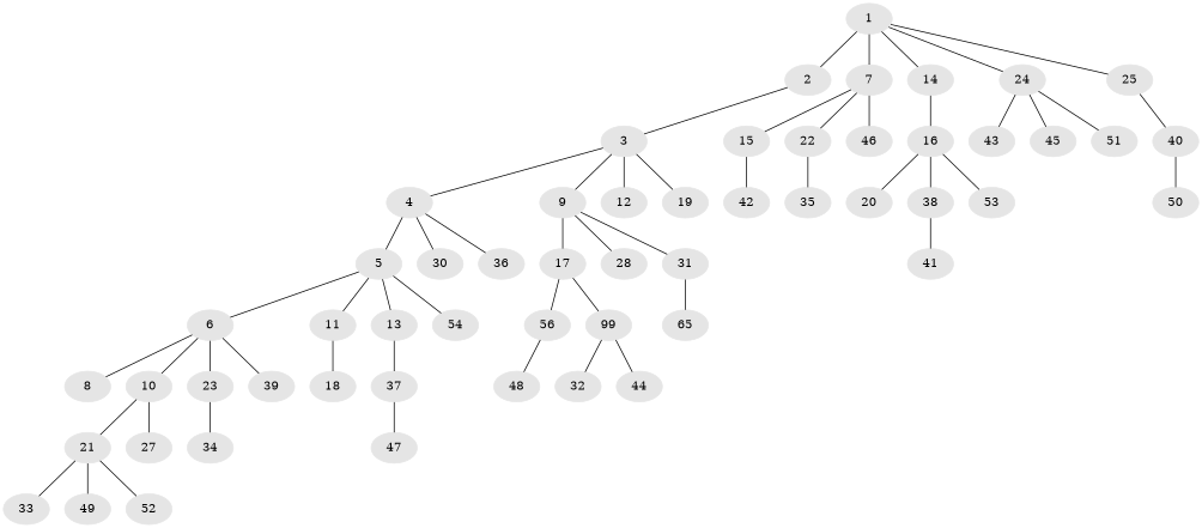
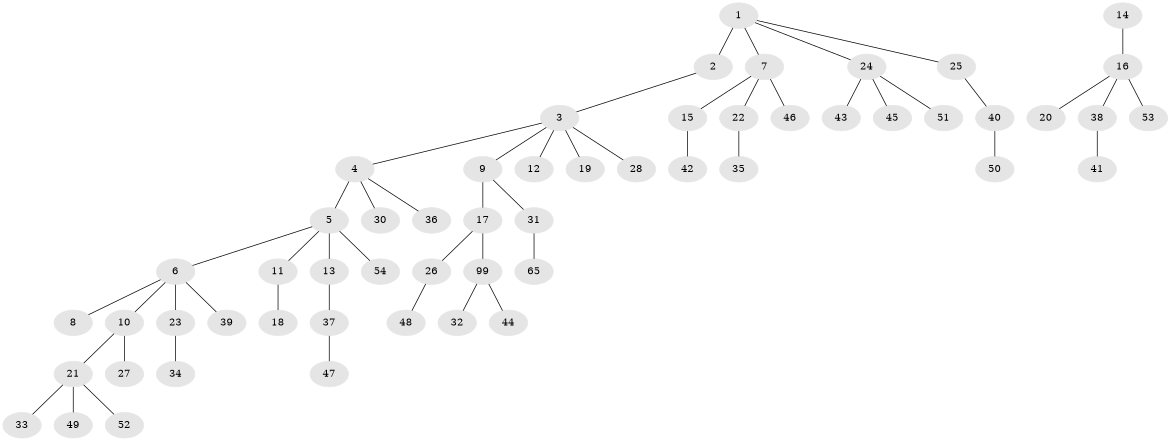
  graph {
    node [color=gray90 style=filled]
    edge [weight=1.0]
    1
    2
    7
    14
    24
    25
    3
    15
    22
    46
    16
    43
    45
    51
    40
    4
    9
    12
    19
    5
    30
    36
    17
    28
    31
    6
    11
    13
    54
    8
    10
    23
    39
    18
    37
    21
    27
    34
    42
    35
-   26 [label=56]
+   26
    n42 [label=99]
    33
    49
    52
    n46 [label=65]
    47
    20
    38
    53
    41
    48
    32
    44
    50
    1 -- 2 [weight=3.0]
    1 -- 7
-   1 -- 14
    1 -- 24
    1 -- 25
    2 -- 3
    7 -- 15
    7 -- 22
    7 -- 46
    14 -- 16
    24 -- 43
    24 -- 45
    24 -- 51
    25 -- 40
    3 -- 4
    3 -- 9
    3 -- 12
    3 -- 19
    15 -- 42
    22 -- 35 [weight=2.0]
    16 -- 20
    16 -- 38
    16 -- 53 [weight=2.0]
    40 -- 50
    4 -- 5 [weight=3.0]
    4 -- 30
    4 -- 36
    9 -- 17 [weight=2.0]
-   9 -- 28
+   3 -- 28
    9 -- 31
    5 -- 6
    5 -- 11
    5 -- 13
    5 -- 54
    17 -- 26
    17 -- n42
    31 -- n46
    6 -- 8
    6 -- 10
    6 -- 23
    6 -- 39
    11 -- 18 [weight=2.0]
    13 -- 37
    10 -- 21
    10 -- 27
    23 -- 34 [weight=2.0]
    37 -- 47
    21 -- 33
    21 -- 49
    21 -- 52
    26 -- 48
    n42 -- 32
    n42 -- 44 [weight=2.0]
    38 -- 41
  }
